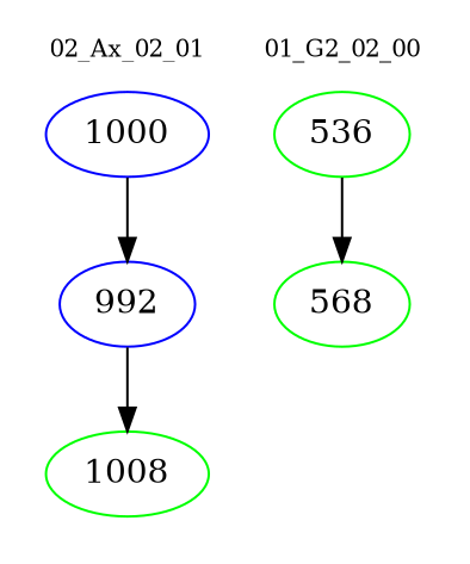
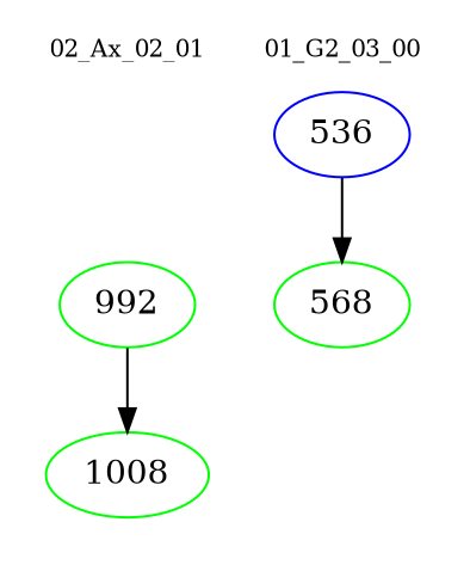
  digraph {
    node [color=blue]
    edge [color=black]
-   n1 [label=1000]
-   n2 [label=992]
+   n2 [color=green label=992]
    n3 [color=green label=1008]
-   n4 [color=green label=536]
+   n4 [label=536]
    n5 [color=green label=568]
    subgraph cluster_1 {
      color=white
      fontsize=10
      label="02_Ax_02_01"
-     n1
      n2
      n3
    }
    subgraph cluster_2 {
      color=white
      fontsize=10
-     label="01_G2_02_00"
+     label="01_G2_03_00"
      n4
      n5
    }
-   n1 -> n2
    n2 -> n3
    n4 -> n5
  }
